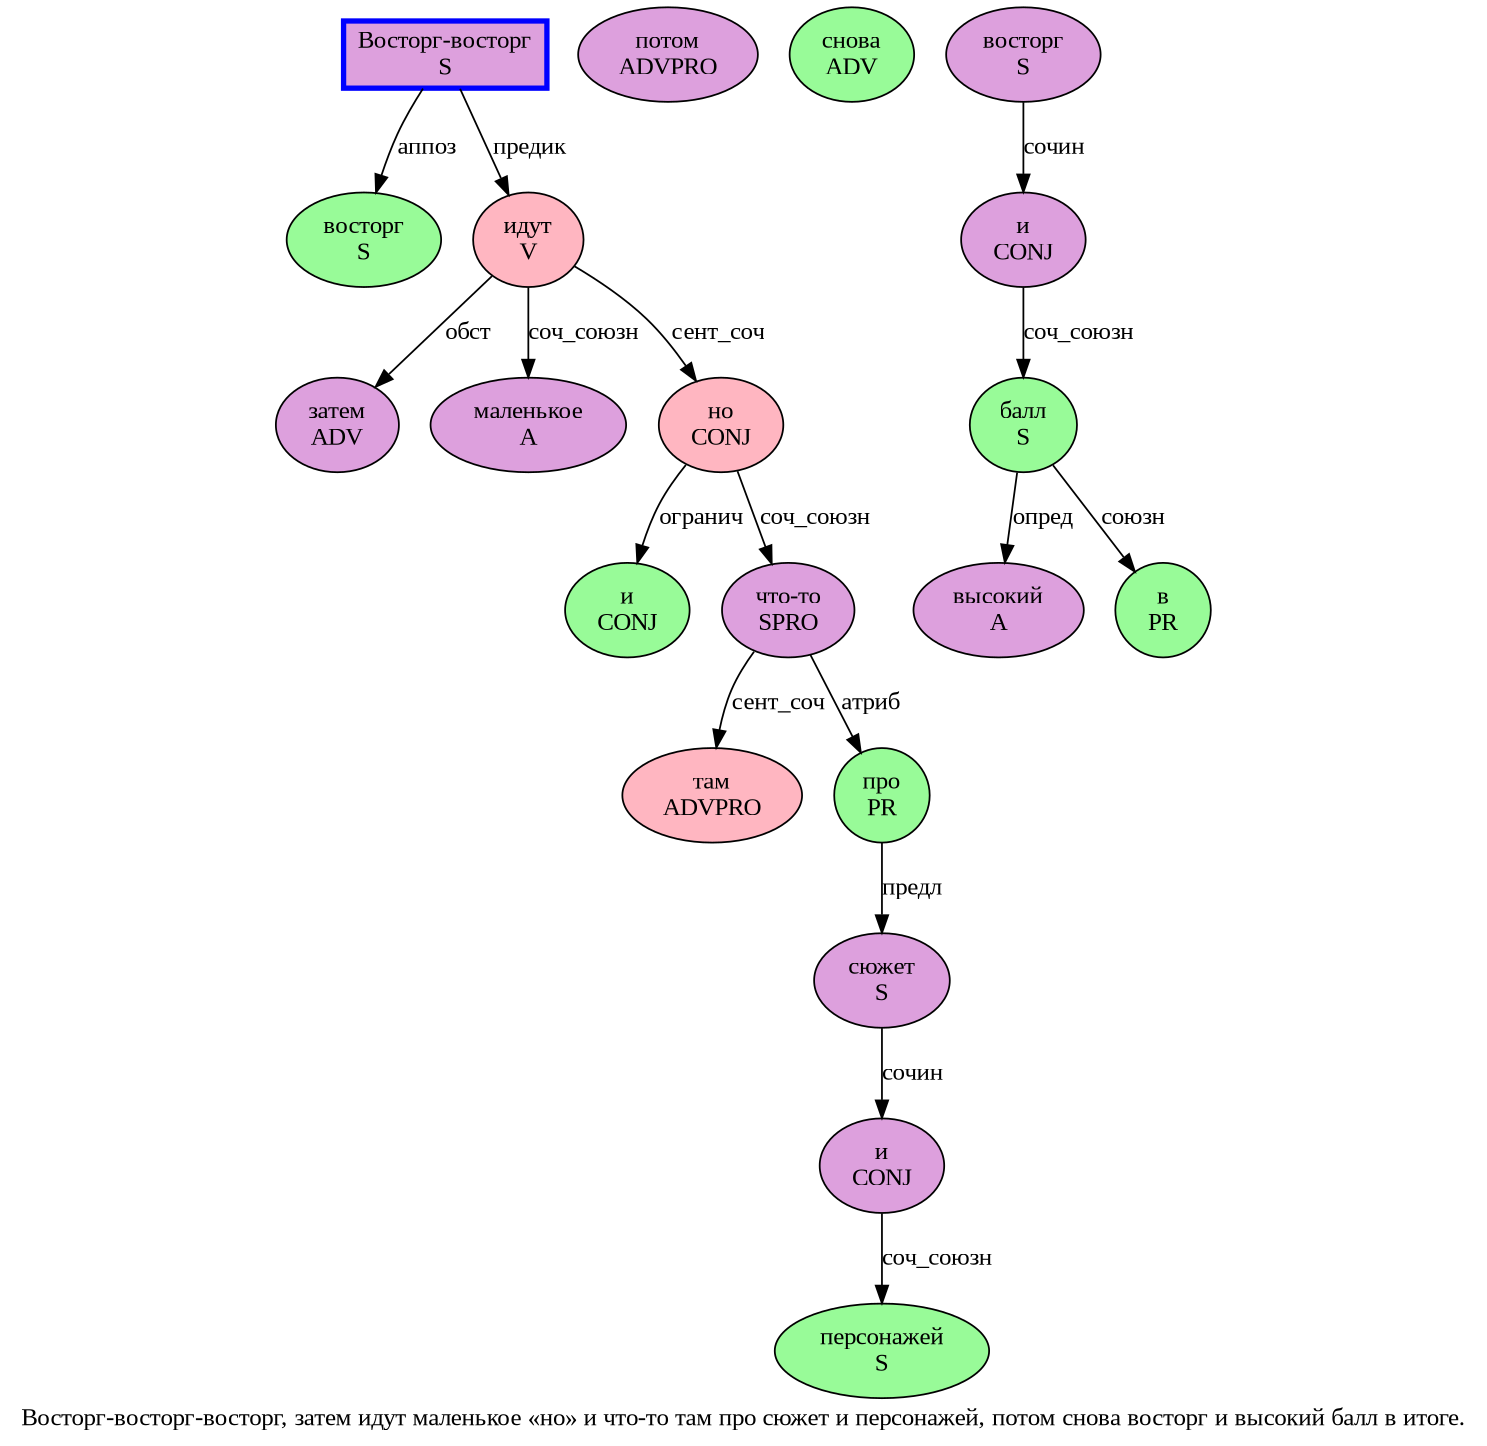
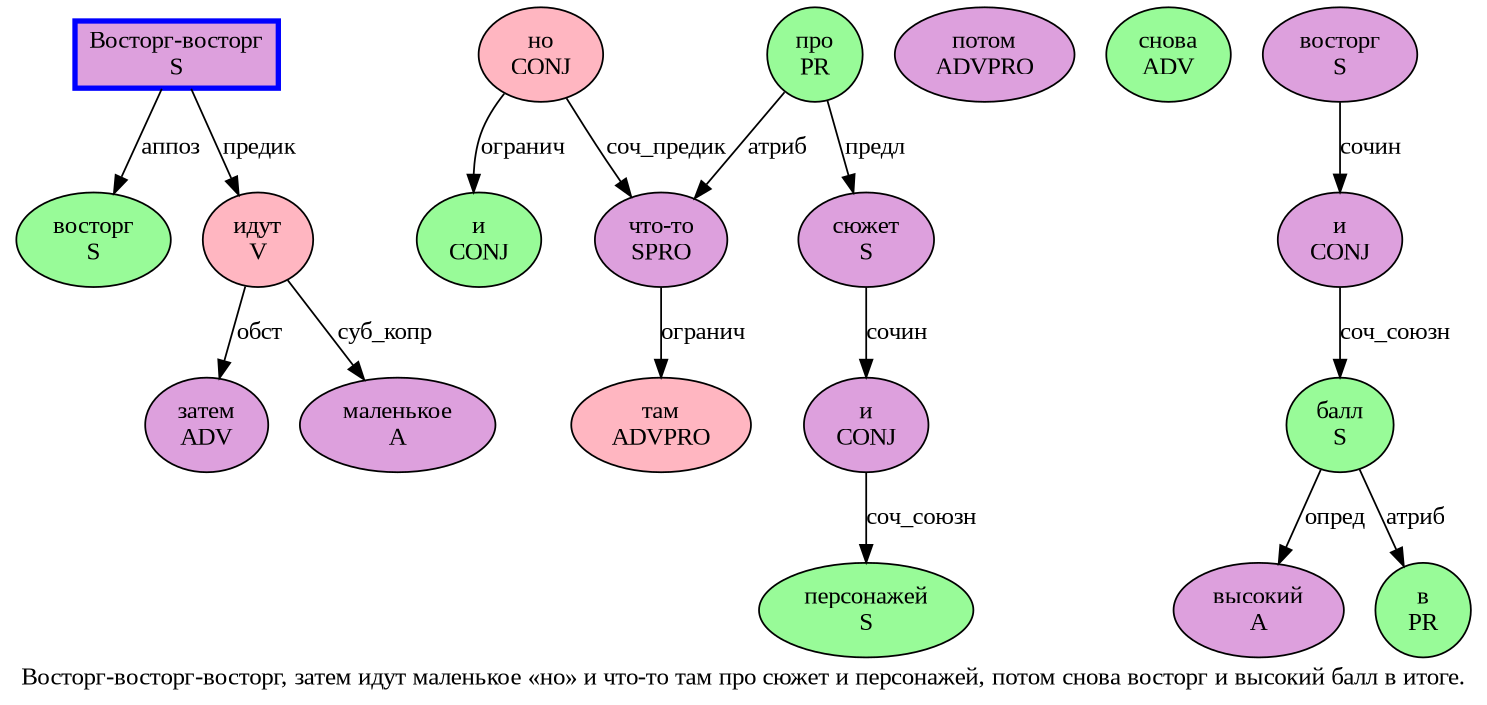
  digraph {
    fontname="Liberation Serif"
    label="Восторг-восторг-восторг, затем идут маленькое «но» и что-то там про сюжет и персонажей, потом снова восторг и высокий балл в итоге."
    node [fillcolor=plum fontname="Liberation Serif" penwidth=1 shape=ellipse style=filled]
    edge [fontname="Liberation Serif"]
    n1 [color=blue label="Восторг-восторг\nS" penwidth=3 shape=box]
    n2 [fillcolor=palegreen label="восторг\nS"]
    n3 [fillcolor=lightpink label="идут\nV"]
    n4 [label="затем\nADV"]
    n5 [label="маленькое\nA"]
    n6 [fillcolor=lightpink label="но\nCONJ"]
    n7 [fillcolor=palegreen label="и\nCONJ"]
    n8 [label="что-то\nSPRO"]
    n9 [fillcolor=lightpink label="там\nADVPRO"]
    n10 [fillcolor=palegreen label="про\nPR"]
    n11 [label="сюжет\nS"]
    n12 [label="и\nCONJ"]
    n13 [fillcolor=palegreen label="персонажей\nS"]
    n14 [label="потом\nADVPRO"]
    n15 [fillcolor=palegreen label="снова\nADV"]
    n16 [label="восторг\nS"]
    n17 [label="и\nCONJ"]
    n18 [fillcolor=palegreen label="балл\nS"]
    n19 [label="высокий\nA"]
    n20 [fillcolor=palegreen label="в\nPR"]
    n1 -> n2 [label="аппоз"]
    n1 -> n3 [label="предик"]
    n3 -> n4 [label="обст"]
-   n3 -> n5 [label="соч_союзн"]
-   n3 -> n6 [label="сент_соч"]
+   n3 -> n5 [label="суб_копр"]
    n6 -> n7 [label="огранич"]
-   n6 -> n8 [label="соч_союзн"]
-   n8 -> n9 [label="сент_соч"]
-   n8 -> n10 [label="атриб"]
+   n6 -> n8 [label="соч_предик"]
+   n8 -> n9 [label="огранич"]
+   n10 -> n8 [label="атриб"]
    n10 -> n11 [label="предл"]
    n11 -> n12 [label="сочин"]
    n12 -> n13 [label="соч_союзн"]
    n16 -> n17 [label="сочин"]
    n17 -> n18 [label="соч_союзн"]
    n18 -> n19 [label="опред"]
-   n18 -> n20 [label="союзн"]
+   n18 -> n20 [label="атриб"]
  }
